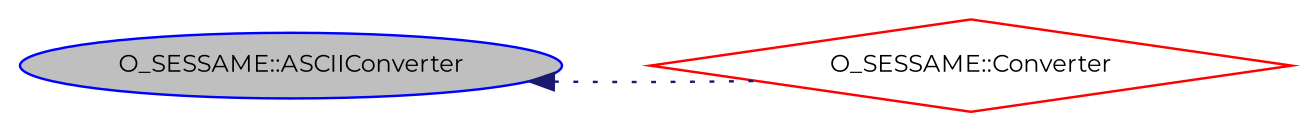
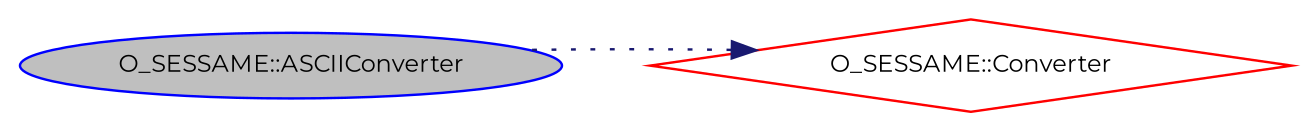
  digraph {
    rankdir=LR
    fontname=Montserrat
    node [fontname=Montserrat fontsize=10 style=filled]
    n1 [color=blue fillcolor=grey75 fontcolor=black height=0.2 label="O_SESSAME::ASCIIConverter" shape=ellipse width=0.4]
    n2 [color=red fillcolor=white height=0.2 label="O_SESSAME::Converter" shape=diamond width=0.4]
-   n1 -> n2 [color=midnightblue dir=back fontname=Montserrat fontsize=10 labelfontname=Helvetica labelfontsize=10 style=dotted]
+   n2 -> n1 [color=midnightblue dir=back fontname=Montserrat fontsize=10 labelfontname=Helvetica labelfontsize=10 style=dotted]
  }
